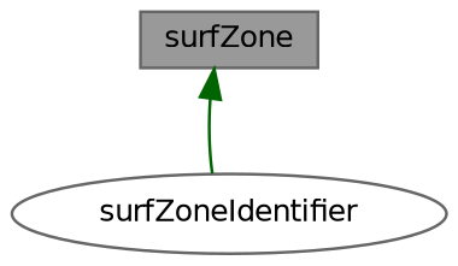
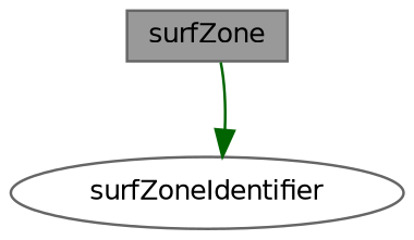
  digraph {
    node [color=gray40 fontname=Helvetica fontsize=10 style=filled]
    n1 [fillcolor=grey60 fontcolor=black height=0.2 label=surfZone shape=box width=0.4]
    n2 [fillcolor=white height=0.2 label=surfZoneIdentifier shape=ellipse width=0.4]
-   n1 -> n2 [color=darkgreen dir=back fontname=Helvetica fontsize=10 labelfontname=Helvetica labelfontsize=10 style=solid]
+   n2 -> n1 [color=darkgreen dir=back fontname=Helvetica fontsize=10 labelfontname=Helvetica labelfontsize=10 style=solid]
  }
